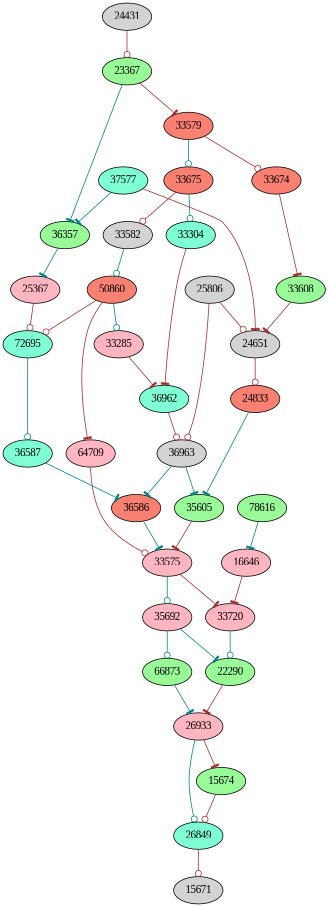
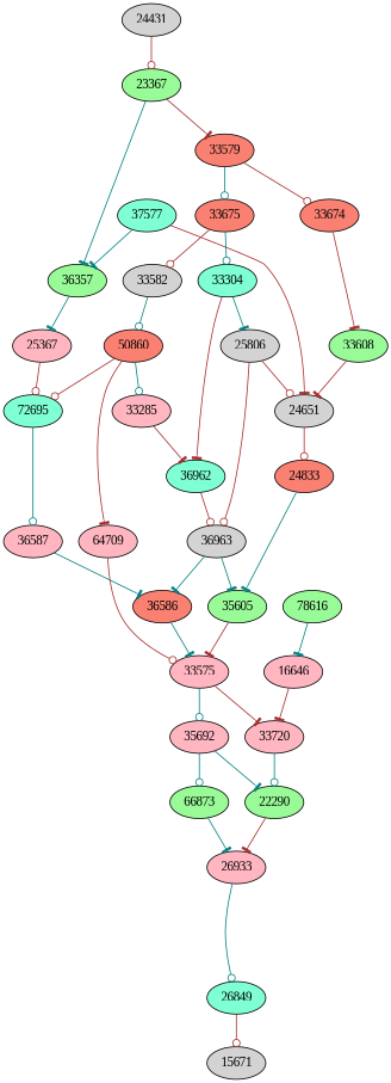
  strict digraph {
    fontname="Liberation Serif"
    node [fillcolor=lightpink fontname="Liberation Serif" style=filled]
    edge [arrowhead=tee color=brown fontname="Liberation Serif"]
    n1 [fillcolor=lightgrey label=15671]
    n2 [fillcolor=aquamarine label=26849]
    n3 [label=26933]
-   n4 [fillcolor=palegreen label=15674]
    n5 [fillcolor=palegreen label=22290]
    n6 [fillcolor=palegreen label=66873]
    n7 [label=35692]
    n8 [label=33720]
    n9 [label=33575]
    n10 [label=16646]
    n11 [fillcolor=salmon label=36586]
    n12 [fillcolor=palegreen label=35605]
    n13 [label=64709]
    n14 [fillcolor=palegreen label=78616]
-   n15 [fillcolor=aquamarine label=36587]
+   n15 [label=36587]
    n16 [fillcolor=lightgrey label=36963]
    n17 [fillcolor=salmon label=24833]
    n18 [fillcolor=salmon label=50860]
    n19 [fillcolor=aquamarine label=72695]
    n20 [label=33285]
    n21 [fillcolor=aquamarine label=36962]
    n22 [fillcolor=lightgrey label=25806]
    n23 [fillcolor=lightgrey label=24651]
    n24 [fillcolor=lightgrey label=33582]
    n25 [label=25367]
    n26 [fillcolor=aquamarine label=33304]
    n27 [fillcolor=palegreen label=33608]
    n28 [fillcolor=aquamarine label=37577]
    n29 [fillcolor=palegreen label=36357]
    n30 [fillcolor=salmon label=33675]
    n31 [fillcolor=salmon label=33674]
    n32 [fillcolor=salmon label=33579]
    n33 [fillcolor=palegreen label=23367]
    n34 [fillcolor=lightgrey label=24431]
    n2 -> n1 [arrowhead=odot]
    n3 -> n2 [arrowhead=odot color=teal]
-   n3 -> n4
-   n4 -> n2 [arrowhead=odot]
    n5 -> n3
    n6 -> n3 [color=teal]
    n7 -> n5 [color=teal]
    n7 -> n6 [arrowhead=odot color=teal]
    n8 -> n5 [arrowhead=odot color=teal]
    n9 -> n7 [arrowhead=odot color=teal]
    n9 -> n8
    n10 -> n8
    n11 -> n9 [color=teal]
    n12 -> n9
    n13 -> n9 [arrowhead=odot]
    n14 -> n10 [color=teal]
    n15 -> n11 [color=teal]
    n16 -> n11 [color=teal]
    n16 -> n12 [color=teal]
    n17 -> n12 [color=teal]
    n18 -> n13
    n18 -> n19 [arrowhead=odot]
    n18 -> n20 [arrowhead=odot color=teal]
    n19 -> n15 [arrowhead=odot color=teal]
    n20 -> n21
    n21 -> n16 [arrowhead=odot]
    n22 -> n16 [arrowhead=odot]
    n22 -> n23 [arrowhead=odot]
    n23 -> n17 [arrowhead=odot]
    n24 -> n18 [arrowhead=odot color=teal]
    n25 -> n19 [arrowhead=odot]
    n26 -> n21
+   n26 -> n22 [color=teal]
    n27 -> n23
    n28 -> n23
    n28 -> n29 [color=teal]
    n29 -> n25 [color=teal]
    n30 -> n24 [arrowhead=odot]
    n30 -> n26 [arrowhead=odot color=teal]
    n31 -> n27
    n32 -> n30 [arrowhead=odot color=teal]
    n32 -> n31 [arrowhead=odot]
    n33 -> n29 [color=teal]
    n33 -> n32
    n34 -> n33 [arrowhead=odot]
  }
